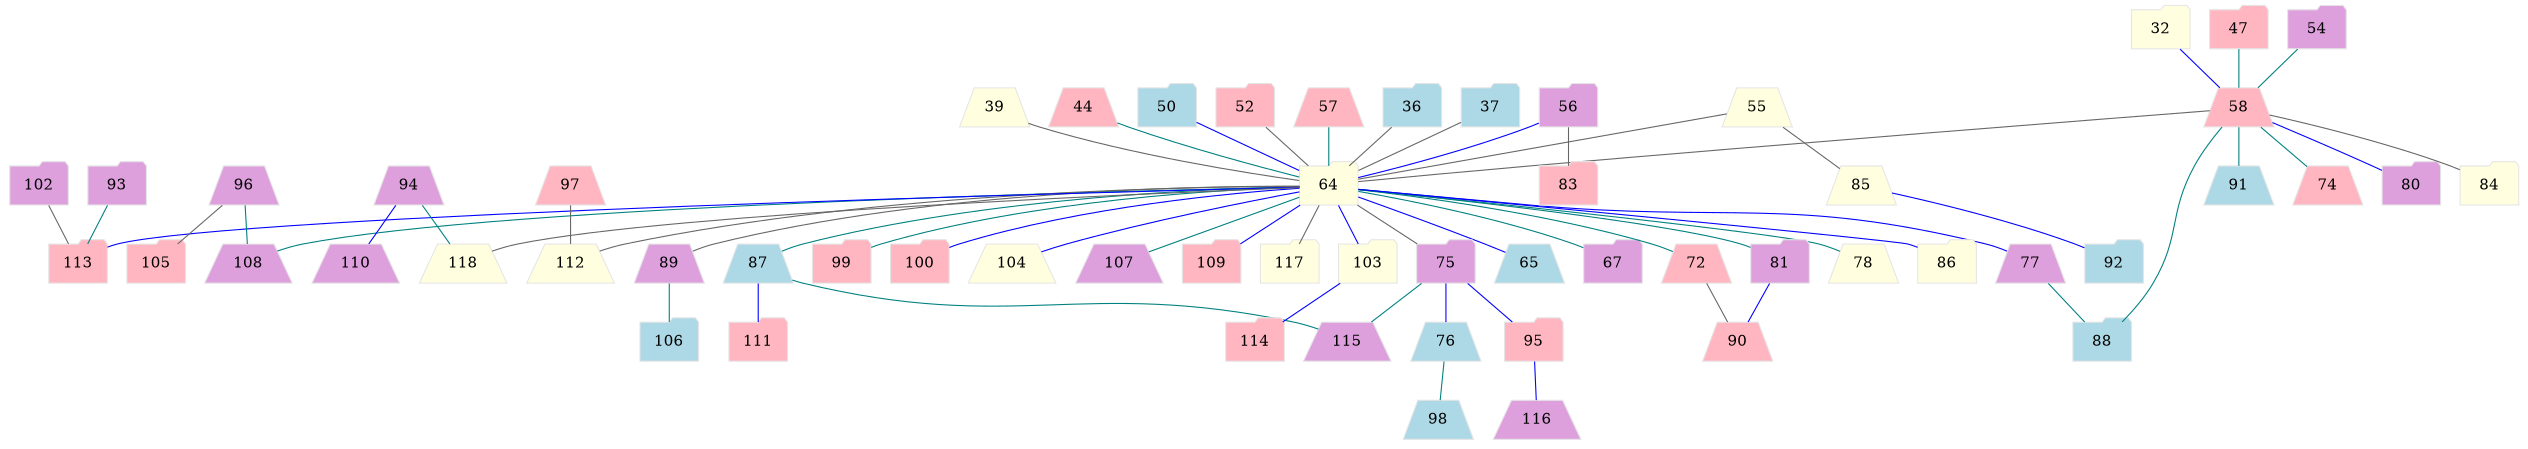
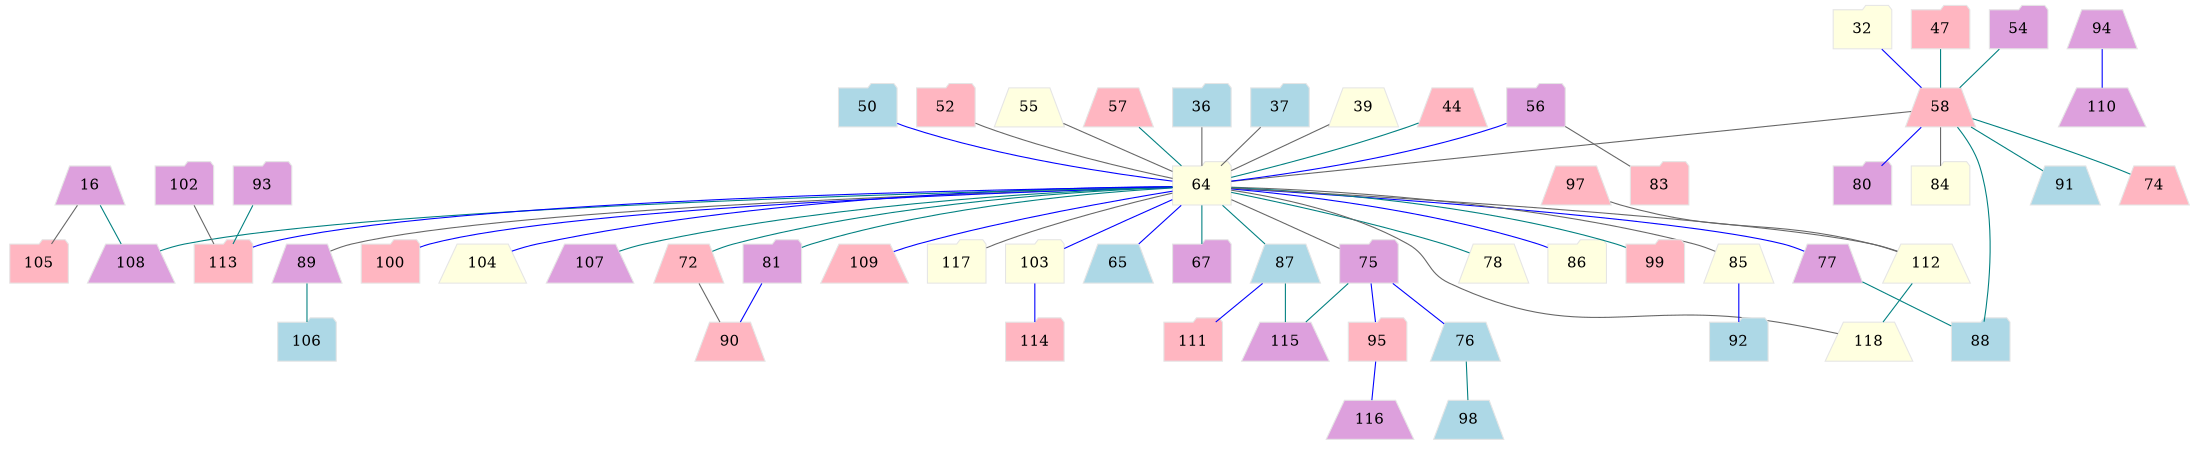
  graph {
    node [color=gray90 fillcolor=lightpink shape=folder style=filled]
    edge [color=teal]
    58 [shape=trapezium super="+41"]
    64 [fillcolor=lightyellow super="+1+15+16+18+24+10+28+21+25"]
    74 [shape=trapezium]
    80 [fillcolor=plum]
    84 [fillcolor=lightyellow]
    88 [fillcolor=lightblue super="+13"]
    91 [fillcolor=lightblue shape=trapezium]
    32 [fillcolor=lightyellow]
    65 [fillcolor=lightblue shape=trapezium]
    67 [fillcolor=plum super="+38+53"]
    72 [shape=trapezium]
    75 [fillcolor=plum super="+70"]
    77 [fillcolor=plum shape=trapezium super="+31"]
    78 [fillcolor=lightyellow shape=trapezium super="+60"]
    81 [fillcolor=plum]
    85 [fillcolor=lightyellow shape=trapezium]
    86 [fillcolor=lightyellow]
    87 [fillcolor=lightblue shape=trapezium super="+59+71"]
    89 [fillcolor=plum shape=trapezium super="+40+68"]
    99
    100
    104 [fillcolor=lightyellow shape=trapezium]
    107 [fillcolor=plum shape=trapezium super="+62"]
    108 [fillcolor=plum shape=trapezium super="+79"]
-   109 [super="+48"]
+   109 [shape=trapezium super="+48"]
    112 [fillcolor=lightyellow shape=trapezium super="+23+45"]
    113 [super="+73+30+42+66"]
    117 [fillcolor=lightyellow super="+27"]
    118 [fillcolor=lightyellow shape=trapezium super="+69"]
    103 [fillcolor=lightyellow]
    36 [fillcolor=lightblue]
    37 [fillcolor=lightblue]
    39 [fillcolor=lightyellow shape=trapezium]
    44 [shape=trapezium]
    47
    50 [fillcolor=lightblue]
    52
    54 [fillcolor=plum]
    55 [fillcolor=lightyellow shape=trapezium super="+29"]
    56 [fillcolor=plum super="+19+26"]
    83 [super="+43"]
    57 [shape=trapezium]
    90 [shape=trapezium]
    76 [fillcolor=lightblue shape=trapezium]
    95
    115 [fillcolor=plum shape=trapezium super="+61"]
    92 [fillcolor=lightblue]
    111
    106 [fillcolor=lightblue]
    114 [super="+20+82+101"]
    98 [fillcolor=lightblue shape=trapezium]
    116 [fillcolor=plum shape=trapezium]
    93 [fillcolor=plum]
    94 [fillcolor=plum shape=trapezium]
    110 [fillcolor=plum shape=trapezium]
-   96 [fillcolor=plum shape=trapezium]
+   96 [fillcolor=plum shape=trapezium label=16]
    105
    97 [shape=trapezium]
    102 [fillcolor=plum]
    58 -- 64 [color=gray40 weight=2]
    58 -- 74
    58 -- 80 [color=blue]
    58 -- 84 [color=gray40]
    58 -- 88
    58 -- 91
    64 -- 65 [color=blue]
    64 -- 67
    64 -- 72
    64 -- 75 [color=gray40]
    64 -- 77 [color=blue]
    64 -- 78
    64 -- 81
-   55 -- 85 [color=gray40]
+   64 -- 85 [color=gray40]
    64 -- 86 [color=blue]
    64 -- 87
    64 -- 89 [color=gray40]
    64 -- 99
    64 -- 100 [color=blue]
    64 -- 104 [color=blue]
    64 -- 107
    64 -- 108
    64 -- 109 [color=blue]
    64 -- 112 [color=gray40]
    64 -- 113 [color=blue]
    64 -- 117 [color=gray40]
    64 -- 118 [color=gray40]
    64 -- 103 [color=blue]
    32 -- 58 [color=blue]
    72 -- 90 [color=gray40]
    75 -- 76 [color=blue]
    75 -- 95 [color=blue]
    75 -- 115
    77 -- 88
    81 -- 90 [color=blue]
    85 -- 92 [color=blue]
    87 -- 115
    87 -- 111 [color=blue]
    89 -- 106
    103 -- 114 [color=blue]
    36 -- 64 [color=gray40]
    37 -- 64 [color=gray40]
    39 -- 64 [color=gray40]
    44 -- 64
    47 -- 58
    50 -- 64 [color=blue]
    52 -- 64 [color=gray40]
    54 -- 58
    55 -- 64 [color=gray40]
    56 -- 64 [color=blue weight=2]
    56 -- 83 [color=gray40]
    57 -- 64
    76 -- 98
    95 -- 116 [color=blue]
    93 -- 113
-   94 -- 118
+   112 -- 118
    94 -- 110 [color=blue]
    96 -- 108
    96 -- 105 [color=gray40]
    97 -- 112 [color=gray40]
    102 -- 113 [color=gray40]
  }
